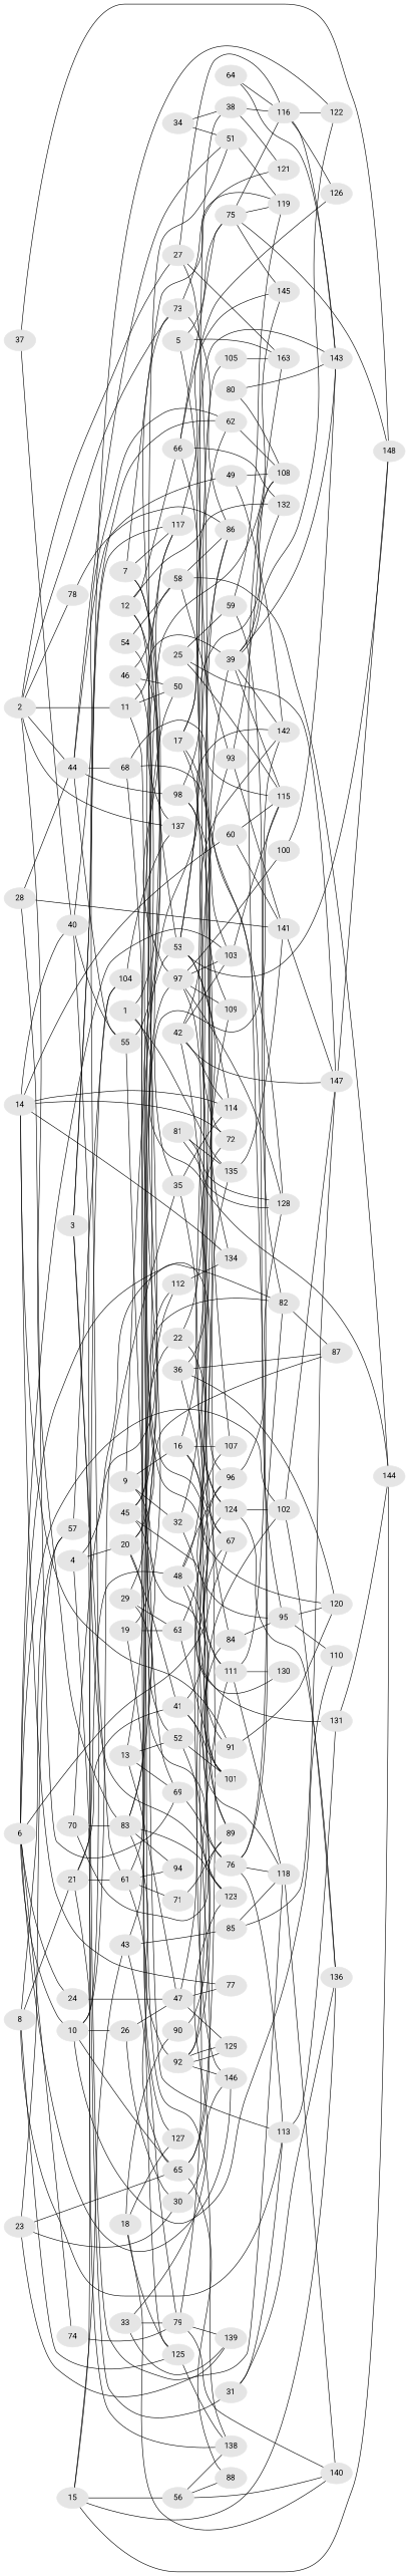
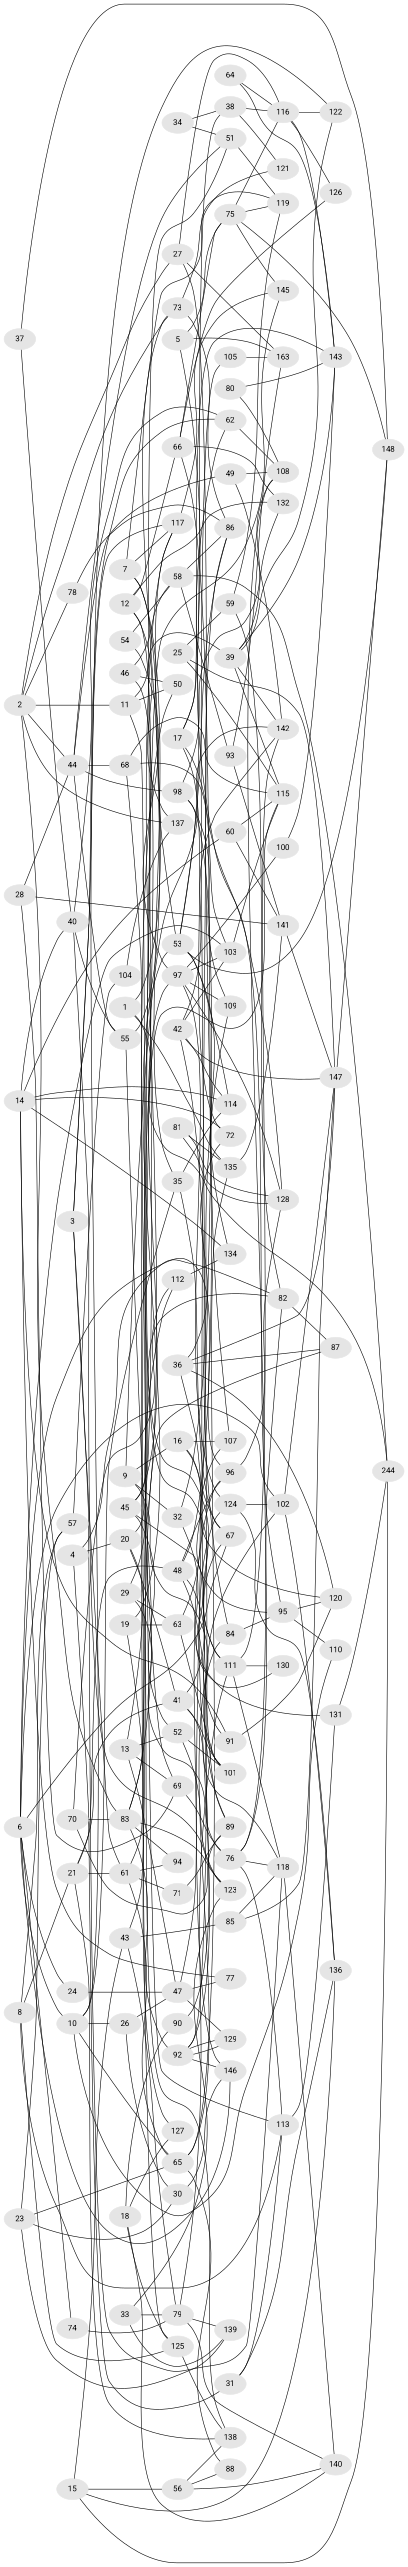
  graph {
    fontname=Roboto
    rankdir=LR
    node [color=gray90 fontname=Roboto style=filled]
    edge [fontname=Roboto]
    1
    73
    135
-   144
+   144 [label=244]
    121
    86
    141
    2
    11
    27
    44
    78
    83
    137
    113
    39
    50
    n18 [label=163]
    89
    116
    51
    55
    49
    68
    98
    123
    87
    94
    112
    92
    3
    61
    62
    118
    122
    65
    115
    71
    108
    140
    4
    20
    31
    82
-   22
    41
    138
    136
    5
    75
    95
    119
    148
    145
    110
    120
    6
    10
    24
    67
    74
    96
    102
    103
    146
    35
    117
    26
    47
    79
    128
    147
    7
    53
    114
    134
    8
    21
    57
    125
    48
    104
    131
    9
    16
    32
    101
    142
    93
    107
    109
    30
    84
    88
    132
    143
    12
    66
    111
    126
    130
    13
    52
    69
    77
    129
    76
    14
    40
    60
    72
    91
    15
    43
    56
    85
    17
    38
    18
    90
    127
    124
    19
    63
    23
    139
    25
    59
    28
    29
    33
    34
    36
    37
    42
    45
    97
    100
    46
    58
    54
    64
    70
    80
    81
    105
    1 -- 73
    1 -- 135
    1 -- 144
    73 -- 121
    73 -- 86
    135 -- 141
    141 -- 147
    2 -- 73
    2 -- 11
    2 -- 27
    2 -- 44
    2 -- 78
    2 -- 83
    2 -- 137
    11 -- 113
    11 -- 39
    11 -- 50
    27 -- n18
    27 -- 89
    27 -- 116
    44 -- 51
    44 -- 55
    44 -- 49
    44 -- 68
    44 -- 98
    78 -- 86
    83 -- 123
    83 -- 87
    83 -- 94
    83 -- 112
    83 -- 92
    113 -- 131
    39 -- 122
    39 -- 115
    39 -- 142
    39 -- 132
    39 -- 143
    116 -- 122
    116 -- 143
    116 -- 126
    51 -- 119
    55 -- 117
    55 -- 69
    49 -- 108
    49 -- 142
    68 -- 115
    68 -- 103
    68 -- 125
    98 -- 108
    98 -- 146
    98 -- 109
    112 -- 134
    92 -- 102
    92 -- 146
    92 -- 129
    92 -- 129
    92 -- 105
    3 -- 61
    3 -- 62
    3 -- 118
    3 -- 122
    61 -- 94
    61 -- 65
    61 -- 115
    61 -- 71
    62 -- 108
    118 -- 140
    65 -- 135
    65 -- 84
    65 -- 88
    71 -- 89
    4 -- 20
    4 -- 31
    4 -- 82
    20 -- 51
-   20 -- 22
    20 -- 41
    20 -- 138
    31 -- 113
    31 -- 136
    82 -- 87
-   22 -- 39
-   22 -- 124
    41 -- 118
    41 -- 67
    41 -- 101
    5 -- n18
    5 -- 75
    5 -- 95
    75 -- 116
    75 -- 119
    75 -- 148
    75 -- 145
    95 -- 110
    95 -- 120
    6 -- 10
    6 -- 24
    6 -- 67
    6 -- 74
    6 -- 96
    6 -- 102
    6 -- 103
    6 -- 146
    10 -- 65
    10 -- 110
    10 -- 35
    10 -- 117
    10 -- 26
    24 -- 47
    74 -- 79
    96 -- 128
    102 -- 136
    102 -- 147
    103 -- 115
    35 -- 67
    35 -- 114
    117 -- 145
    26 -- 47
    26 -- 30
    47 -- 96
    47 -- 77
    47 -- 129
    79 -- 140
    79 -- 111
    79 -- 139
    147 -- 148
    7 -- 119
    7 -- 35
    7 -- 117
    7 -- 53
    53 -- 86
    53 -- 62
    53 -- 148
    53 -- 114
    53 -- 134
    8 -- 113
    8 -- 21
    8 -- 57
    8 -- 125
    21 -- 61
    21 -- 41
    21 -- 138
    21 -- 48
    57 -- 104
    125 -- 138
    48 -- 86
    48 -- 89
    48 -- 96
    48 -- 91
    104 -- 137
    131 -- 144
    9 -- 16
    9 -- 32
    9 -- 101
    9 -- 142
    16 -- 95
    16 -- 120
-   16 -- 93
    16 -- 107
    32 -- 131
    32 -- 109
    93 -- 141
    93 -- n18
    30 -- 146
    84 -- 95
    12 -- 137
    12 -- 132
    12 -- 66
    12 -- 111
    66 -- 75
    66 -- 107
    66 -- 132
    66 -- 126
    111 -- 118
    111 -- 142
    111 -- 130
    13 -- 50
    13 -- 47
    13 -- 52
    13 -- 69
    52 -- 123
    52 -- 101
    69 -- 76
    76 -- 113
    76 -- 118
    76 -- 108
    76 -- 82
    14 -- 114
    14 -- 134
    14 -- 77
    14 -- 40
    14 -- 60
    14 -- 72
    14 -- 91
    40 -- 55
    40 -- 123
    40 -- 62
    60 -- 141
    60 -- 115
    91 -- 120
    15 -- 144
    15 -- 136
-   15 -- 104
    15 -- 43
    15 -- 56
    43 -- 145
    43 -- 79
    43 -- 85
    56 -- 140
    56 -- 138
    56 -- 88
    85 -- 118
    85 -- 147
    17 -- 128
    17 -- 143
    17 -- 72
    17 -- 38
    38 -- 121
    38 -- 116
    18 -- 140
    18 -- 125
    18 -- 90
    18 -- 127
    90 -- 124
    124 -- 136
    124 -- 102
    19 -- 53
    19 -- 127
    19 -- 63
    63 -- 101
    63 -- 107
    23 -- 65
    23 -- 57
    23 -- 30
    23 -- 139
    25 -- 115
    25 -- 147
    25 -- 59
    59 -- 82
    59 -- 119
    28 -- 141
    28 -- 44
    28 -- 69
    29 -- 117
    29 -- 76
    29 -- 63
    33 -- 123
    33 -- 79
    33 -- 139
    34 -- 51
    34 -- 38
    36 -- 87
    36 -- 120
    36 -- 67
+   36 -- 147
    36 -- 72
    37 -- 148
    37 -- 40
    42 -- 103
    42 -- 147
    42 -- 114
    42 -- 142
    42 -- 84
    45 -- 82
    45 -- 130
    45 -- 52
    45 -- 97
    97 -- 103
    97 -- 128
    97 -- 109
    97 -- 124
    97 -- 100
    100 -- 143
    46 -- 50
    46 -- 111
    46 -- 58
    58 -- 144
    58 -- 86
    58 -- 93
    54 -- 97
    54 -- 58
    64 -- 116
    64 -- 143
    70 -- 83
    70 -- 89
    70 -- 112
    80 -- 108
    80 -- 143
    81 -- 135
    81 -- 128
    81 -- 128
    105 -- n18
  }
